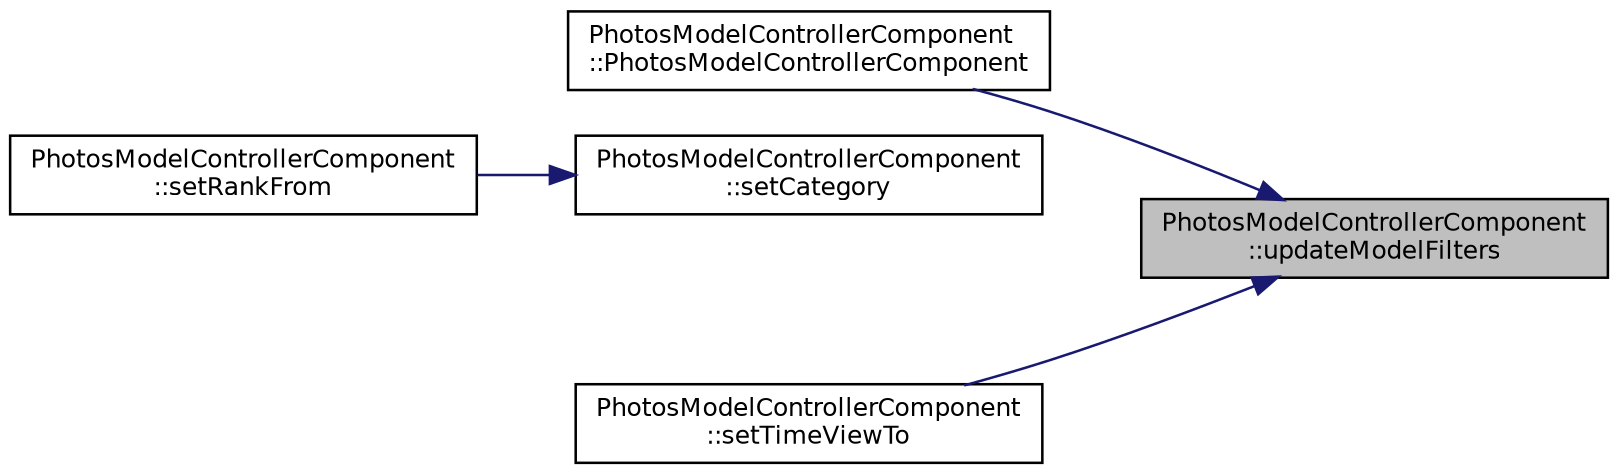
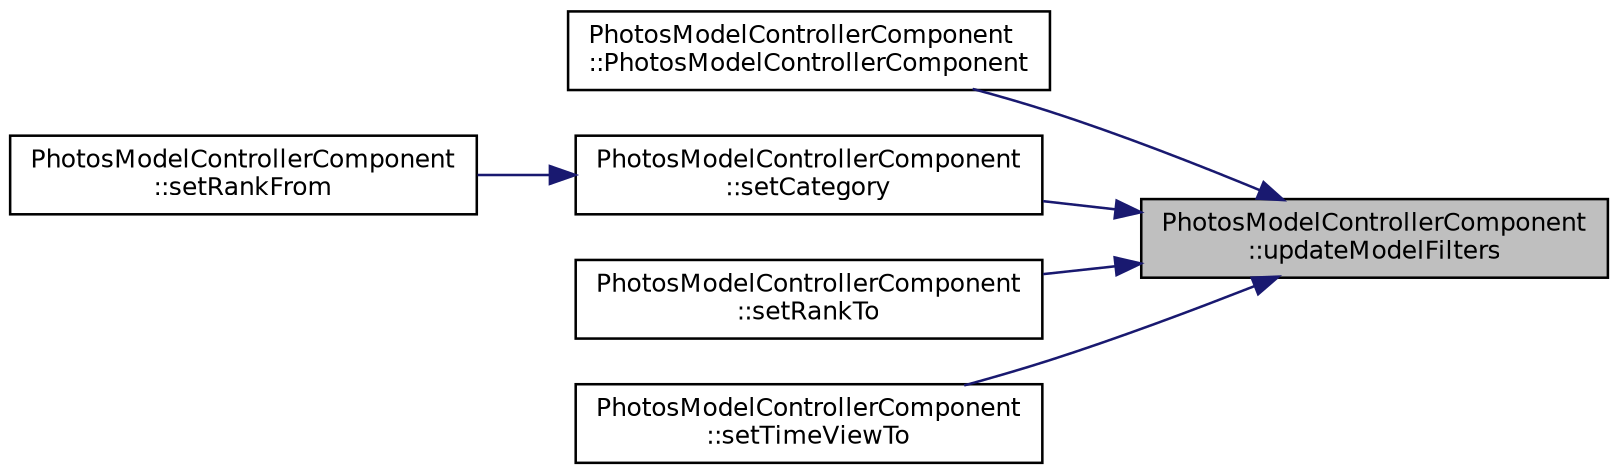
  digraph {
    fontname="DejaVu Sans"
    rankdir=RL
    node [color=black fillcolor=white fontname="DejaVu Sans" fontsize=10 shape=record style=filled]
    edge [color=midnightblue dir=back fontname="DejaVu Sans" fontsize=10 labelfontname=Helvetica labelfontsize=10 style=solid]
    n1 [fillcolor=grey75 fontcolor=black height=0.2 label="PhotosModelControllerComponent\l::updateModelFilters" width=0.4]
    n2 [height=0.2 label="PhotosModelControllerComponent\l::PhotosModelControllerComponent" width=0.4]
    n3 [height=0.2 label="PhotosModelControllerComponent\l::setCategory" width=0.4]
+   n4 [height=0.2 label="PhotosModelControllerComponent\l::setRankTo" width=0.4]
    n5 [height=0.2 label="PhotosModelControllerComponent\l::setTimeViewTo" width=0.4]
    n6 [height=0.2 label="PhotosModelControllerComponent\l::setRankFrom" width=0.4]
    n1 -> n2
+   n1 -> n3
+   n1 -> n4
    n1 -> n5
    n3 -> n6
  }
